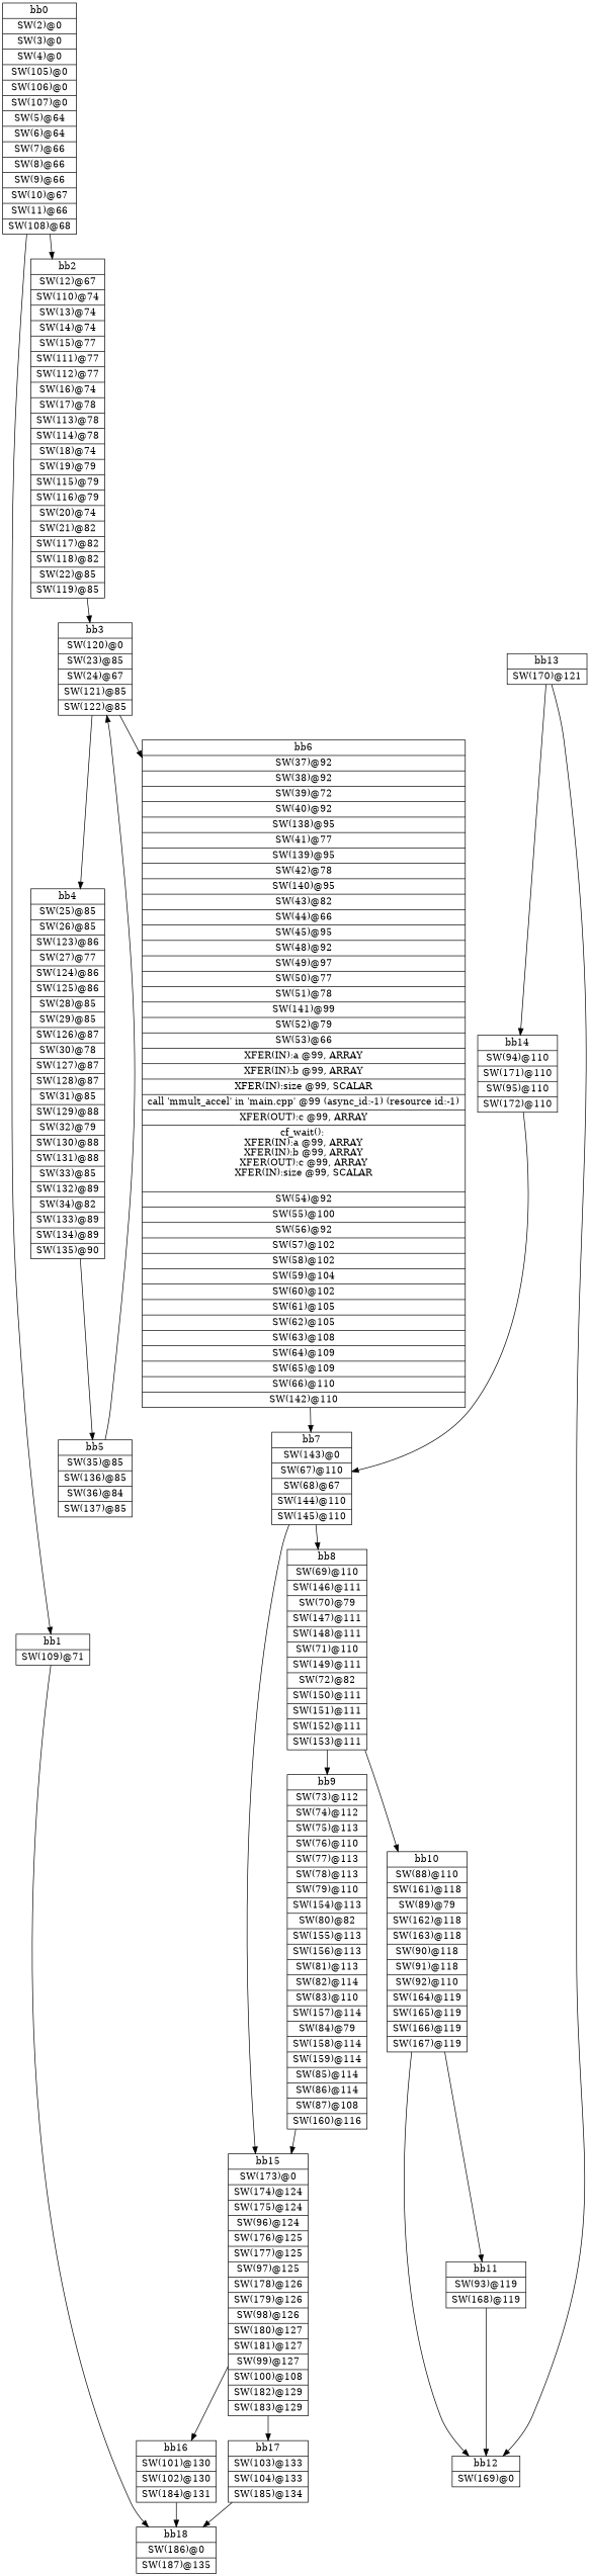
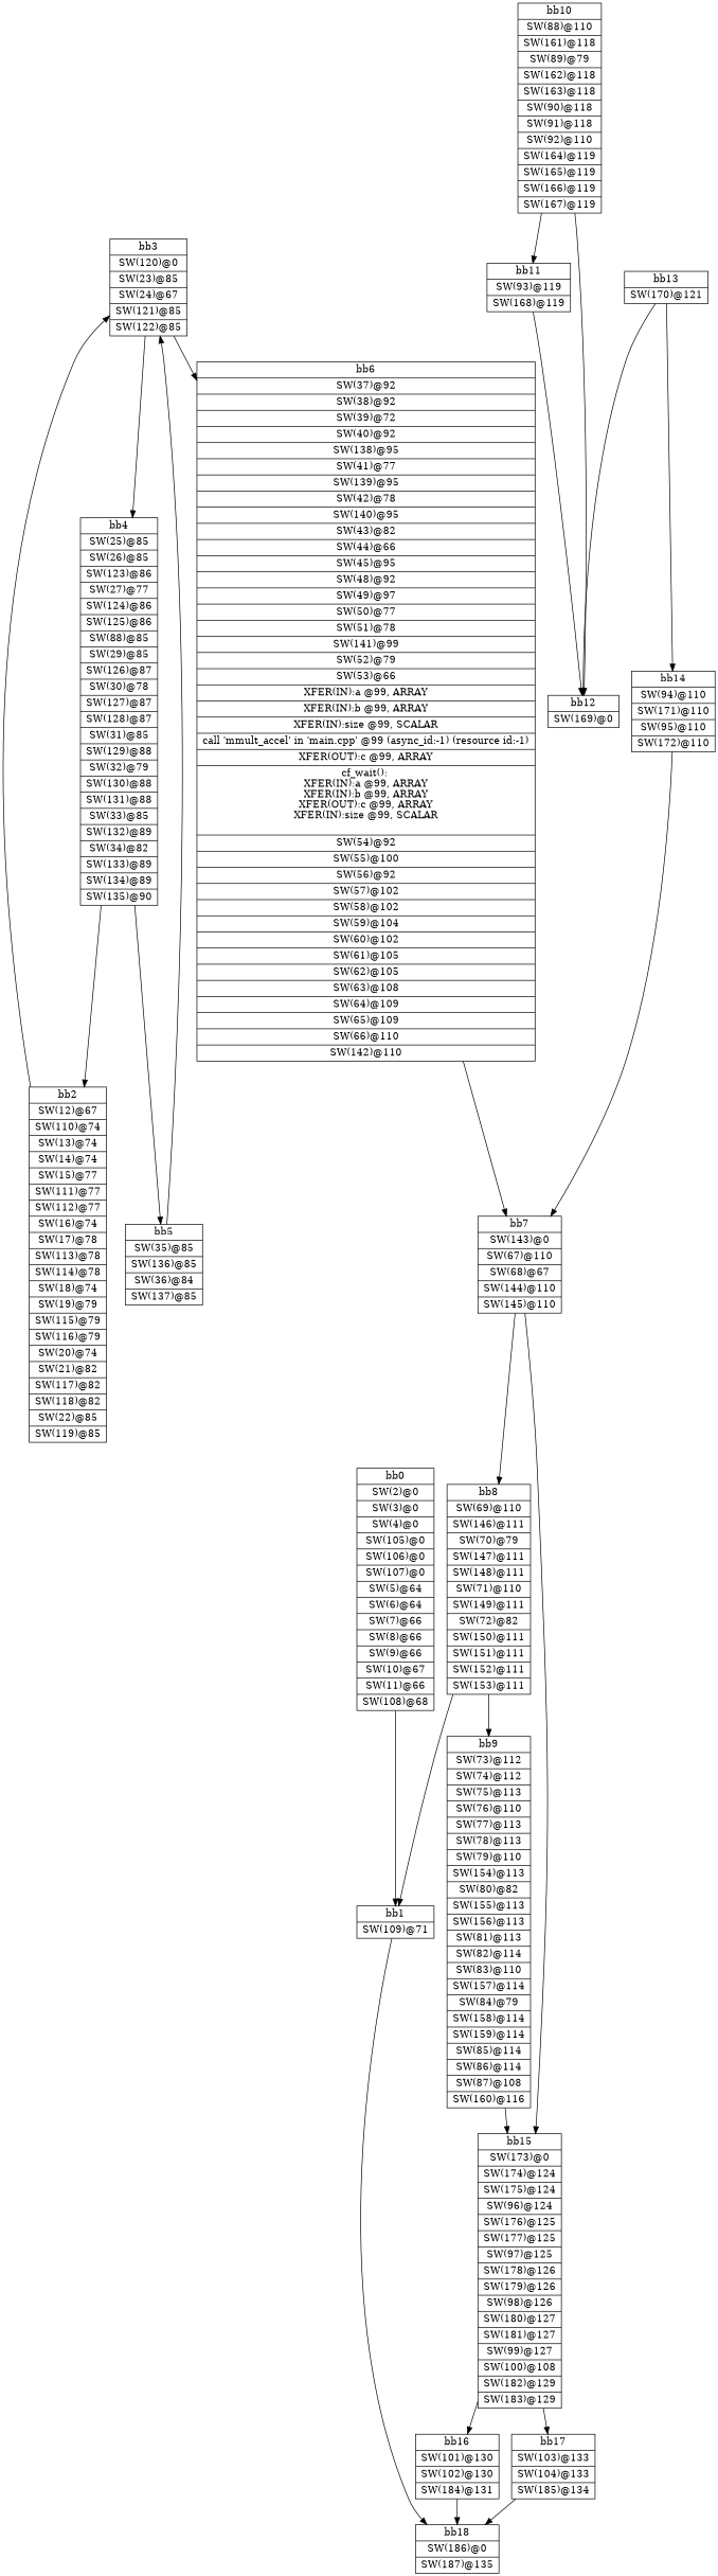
  digraph {
    node [shape=record]
    n1 [label="{bb0|<x0x2424480>SW(2)@0\n|<x0x2424390>SW(3)@0\n|<x0x2428190>SW(4)@0\n|<x0x2eb1a50>SW(105)@0\n|<x0x2eb1af0>SW(106)@0\n|<x0x2eb1bd0>SW(107)@0\n|<x0x2ea2ae0>SW(5)@64\n|<x0x2ea2d80>SW(6)@64\n|<x0x2ea2ef0>SW(7)@66\n|<x0x2ea3130>SW(8)@66\n|<x0x2ea4920>SW(9)@66\n|<x0x2ea4b60>SW(10)@67\n|<x0x2ea31d0>SW(11)@66\n|<x0x2eb1da0>SW(108)@68\n}"]
    n2 [label="{bb1|<x0x2eb20d0>SW(109)@71\n}"]
    n3 [label="{bb2|<x0x2ea3420>SW(12)@67\n|<x0x2eb25b0>SW(110)@74\n|<x0x2ea4170>SW(13)@74\n|<x0x2ea42c0>SW(14)@74\n|<x0x2ea4430>SW(15)@77\n|<x0x2eb2770>SW(111)@77\n|<x0x2eb2940>SW(112)@77\n|<x0x2ea46d0>SW(16)@74\n|<x0x2ea4d30>SW(17)@78\n|<x0x2eb2b20>SW(113)@78\n|<x0x2eb2cc0>SW(114)@78\n|<x0x2ea4f40>SW(18)@74\n|<x0x2ea50f0>SW(19)@79\n|<x0x2eb2fb0>SW(115)@79\n|<x0x2eb3130>SW(116)@79\n|<x0x2ea5300>SW(20)@74\n|<x0x2ea54b0>SW(21)@82\n|<x0x2eb3300>SW(117)@82\n|<x0x2eb35c0>SW(118)@82\n|<x0x2ea5760>SW(22)@85\n|<x0x2eb3770>SW(119)@85\n}"]
    n4 [label="{bb18|<x0x2ebdc80>SW(186)@0\n|<x0x2ebdd70>SW(187)@135\n}"]
    n5 [label="{bb3|<x0x2eb3980>SW(120)@0\n|<x0x2ea5910>SW(23)@85\n|<x0x2ea5b60>SW(24)@67\n|<x0x2eb3cb0>SW(121)@85\n|<x0x2eb3e50>SW(122)@85\n}"]
-   n6 [label="{bb4|<x0x2ea5d10>SW(25)@85\n|<x0x2ea5f60>SW(26)@85\n|<x0x2eb4310>SW(123)@86\n|<x0x2ea6b10>SW(27)@77\n|<x0x2eb44e0>SW(124)@86\n|<x0x2eb45d0>SW(125)@86\n|<x0x2ea6c80>SW(28)@85\n|<x0x2ea6190>SW(29)@85\n|<x0x2eb47d0>SW(126)@87\n|<x0x2ea6350>SW(30)@78\n|<x0x2eb4a20>SW(127)@87\n|<x0x2eb4bc0>SW(128)@87\n|<x0x2ea64c0>SW(31)@85\n|<x0x2eb4d60>SW(129)@88\n|<x0x2ea6630>SW(32)@79\n|<x0x2eb5070>SW(130)@88\n|<x0x2eb52b0>SW(131)@88\n|<x0x2ea6870>SW(33)@85\n|<x0x2eb5480>SW(132)@89\n|<x0x2ea9030>SW(34)@82\n|<x0x2eb5630>SW(133)@89\n|<x0x2eb5720>SW(134)@89\n|<x0x2eb5940>SW(135)@90\n}"]
+   n6 [label="{bb4|<x0x2ea5d10>SW(25)@85\n|<x0x2ea5f60>SW(26)@85\n|<x0x2eb4310>SW(123)@86\n|<x0x2ea6b10>SW(27)@77\n|<x0x2eb44e0>SW(124)@86\n|<x0x2eb45d0>SW(125)@86\n|<x0x2ea6c80>SW(88)@85\n|<x0x2ea6190>SW(29)@85\n|<x0x2eb47d0>SW(126)@87\n|<x0x2ea6350>SW(30)@78\n|<x0x2eb4a20>SW(127)@87\n|<x0x2eb4bc0>SW(128)@87\n|<x0x2ea64c0>SW(31)@85\n|<x0x2eb4d60>SW(129)@88\n|<x0x2ea6630>SW(32)@79\n|<x0x2eb5070>SW(130)@88\n|<x0x2eb52b0>SW(131)@88\n|<x0x2ea6870>SW(33)@85\n|<x0x2eb5480>SW(132)@89\n|<x0x2ea9030>SW(34)@82\n|<x0x2eb5630>SW(133)@89\n|<x0x2eb5720>SW(134)@89\n|<x0x2eb5940>SW(135)@90\n}"]
    n7 [label="{bb6|<x0x2ea73c0>SW(37)@92\n|<x0x2ea7590>SW(38)@92\n|<x0x2ea77e0>SW(39)@72\n|<x0x2ea79b0>SW(40)@92\n|<x0x2eb6020>SW(138)@95\n|<x0x2ea7c00>SW(41)@77\n|<x0x2eb61f0>SW(139)@95\n|<x0x2ea7dd0>SW(42)@78\n|<x0x2eb63c0>SW(140)@95\n|<x0x2ea8030>SW(43)@82\n|<x0x2ea8bd0>SW(44)@66\n|<x0x2ea8e10>SW(45)@95\n|<x0x2ea86a0>SW(48)@92\n|<x0x2ea8810>SW(49)@97\n|<x0x2ea8a40>SW(50)@77\n|<x0x2ea9260>SW(51)@78\n|<x0x2eb67b0>SW(141)@99\n|<x0x2ea94c0>SW(52)@79\n|<x0x2ea9670>SW(53)@66\n|<x0x2ebf000>XFER(IN):a @99, ARRAY\n|<x0x2ebf0d0>XFER(IN):b @99, ARRAY\n|<x0x2ebf2f0>XFER(IN):size @99, SCALAR\n|<x0x2428480>call 'mmult_accel' in 'main.cpp' @99 (async_id:-1) (resource id:-1)\n|<x0x2ebf1d0>XFER(OUT):c @99, ARRAY\n|<x0x2ecd630>cf_wait(): \nXFER(IN):a @99, ARRAY\nXFER(IN):b @99, ARRAY\nXFER(OUT):c @99, ARRAY\nXFER(IN):size @99, SCALAR\n\n|<x0x2ea9cf0>SW(54)@92\n|<x0x2ea9e20>SW(55)@100\n|<x0x2ea9fe0>SW(56)@92\n|<x0x2eaa260>SW(57)@102\n|<x0x2eaae20>SW(58)@102\n|<x0x2eaabb0>SW(59)@104\n|<x0x2eab050>SW(60)@102\n|<x0x2eaa420>SW(61)@105\n|<x0x2eaa740>SW(62)@105\n|<x0x2eab480>SW(63)@108\n|<x0x2eab5b0>SW(64)@109\n|<x0x2eab880>SW(65)@109\n|<x0x2eabae0>SW(66)@110\n|<x0x2eb6cd0>SW(142)@110\n}"]
    n8 [label="{bb5|<x0x2ea6fc0>SW(35)@85\n|<x0x2eb7f20>SW(136)@85\n|<x0x2ea7180>SW(36)@84\n|<x0x2eb5cd0>SW(137)@85\n}"]
    n9 [label="{bb7|<x0x2eb79e0>SW(143)@0\n|<x0x2eabd40>SW(67)@110\n|<x0x2eabf00>SW(68)@67\n|<x0x2eb7b30>SW(144)@110\n|<x0x2eb6db0>SW(145)@110\n}"]
    n10 [label="{bb8|<x0x2eac140>SW(69)@110\n|<x0x2eb4050>SW(146)@111\n|<x0x2eac300>SW(70)@79\n|<x0x2eb7500>SW(147)@111\n|<x0x2eb75d0>SW(148)@111\n|<x0x2eac540>SW(71)@110\n|<x0x2eb8340>SW(149)@111\n|<x0x2eac700>SW(72)@82\n|<x0x2eb8510>SW(150)@111\n|<x0x2eb8670>SW(151)@111\n|<x0x2eb8810>SW(152)@111\n|<x0x2eb8980>SW(153)@111\n}"]
    n11 [label="{bb15|<x0x2ebbda0>SW(173)@0\n|<x0x2ebc400>SW(174)@124\n|<x0x2ebc560>SW(175)@124\n|<x0x2eafcd0>SW(96)@124\n|<x0x2ebbe60>SW(176)@125\n|<x0x2ebbfd0>SW(177)@125\n|<x0x2eafeb0>SW(97)@125\n|<x0x2ebc1a0>SW(178)@126\n|<x0x2ebe8f0>SW(179)@126\n|<x0x2eb00c0>SW(98)@126\n|<x0x2ebc8a0>SW(180)@127\n|<x0x2ebca10>SW(181)@127\n|<x0x2eb0210>SW(99)@127\n|<x0x2eb04b0>SW(100)@108\n|<x0x2ebcbd0>SW(182)@129\n|<x0x2ebceb0>SW(183)@129\n}"]
    n12 [label="{bb9|<x0x2ead300>SW(73)@112\n|<x0x2eac7a0>SW(74)@112\n|<x0x2eaca70>SW(75)@113\n|<x0x2eaccf0>SW(76)@110\n|<x0x2eace80>SW(77)@113\n|<x0x2ead640>SW(78)@113\n|<x0x2ead8a0>SW(79)@110\n|<x0x2eb8eb0>SW(154)@113\n|<x0x2eada60>SW(80)@82\n|<x0x2eb9080>SW(155)@113\n|<x0x2eb9220>SW(156)@113\n|<x0x2eadcc0>SW(81)@113\n|<x0x2eadea0>SW(82)@114\n|<x0x2eae170>SW(83)@110\n|<x0x2eb9540>SW(157)@114\n|<x0x2eae330>SW(84)@79\n|<x0x2eb9710>SW(158)@114\n|<x0x2eb98b0>SW(159)@114\n|<x0x2eae590>SW(85)@114\n|<x0x2eae770>SW(86)@114\n|<x0x2eaf400>SW(87)@108\n|<x0x2eb9bd0>SW(160)@116\n}"]
    n13 [label="{bb10|<x0x2eaf590>SW(88)@110\n|<x0x2eb9e90>SW(161)@118\n|<x0x2eae9a0>SW(89)@79\n|<x0x2eba060>SW(162)@118\n|<x0x2eba100>SW(163)@118\n|<x0x2eaeb50>SW(90)@118\n|<x0x2eaedc0>SW(91)@118\n|<x0x2eaeed0>SW(92)@110\n|<x0x2eba330>SW(164)@119\n|<x0x2eba860>SW(165)@119\n|<x0x2ebaa00>SW(166)@119\n|<x0x2ebaf30>SW(167)@119\n}"]
    n14 [label="{bb16|<x0x2eb0660>SW(101)@130\n|<x0x2eb0930>SW(102)@130\n|<x0x2eb6f90>SW(184)@131\n}"]
    n15 [label="{bb17|<x0x2eb15a0>SW(103)@133\n|<x0x2eb0b60>SW(104)@133\n|<x0x2ebd8d0>SW(185)@134\n}"]
    n16 [label="{bb11|<x0x2eaf6d0>SW(93)@119\n|<x0x2ebace0>SW(168)@119\n}"]
    n17 [label="{bb12|<x0x2ebb280>SW(169)@0\n}"]
    n18 [label="{bb13|<x0x2ebb500>SW(170)@121\n}"]
    n19 [label="{bb14|<x0x2eaf890>SW(94)@110\n|<x0x2ebb820>SW(171)@110\n|<x0x2eafa50>SW(95)@110\n|<x0x2ebbad0>SW(172)@110\n}"]
    n1 -> n2
-   n1 -> n3
+   n6 -> n3
    n2 -> n4
    n3 -> n5
    n5 -> n6
    n5 -> n7
    n6 -> n8
    n7 -> n9
    n8 -> n5
    n9 -> n10
    n9 -> n11
    n10 -> n12
-   n10 -> n13
+   n10 -> n2
    n11 -> n14
    n11 -> n15
    n12 -> n11
    n13 -> n16
    n13 -> n17
    n14 -> n4
    n15 -> n4
    n16 -> n17
    n18 -> n17
    n18 -> n19
    n19 -> n9
  }
